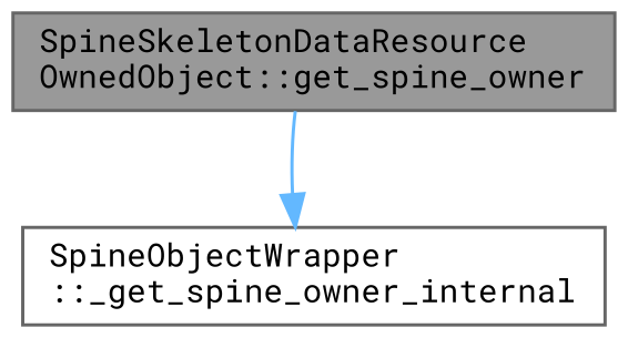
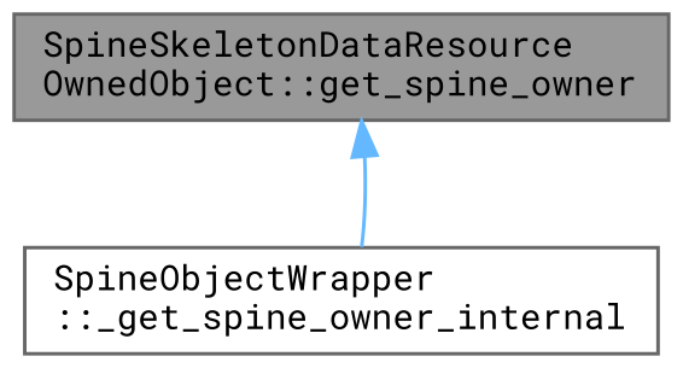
  digraph {
    rankdir=TB
    fontname="Roboto Mono"
    node [fontname="Roboto Mono" fontsize=10 shape=box style=filled]
    n1 [color=gray40 fillcolor=grey60 fontcolor=black height=0.2 label="SpineSkeletonDataResource\lOwnedObject::get_spine_owner" width=0.4]
    n2 [color=grey40 fillcolor=white height=0.2 label="SpineObjectWrapper\l::_get_spine_owner_internal" width=0.4]
-   n1 -> n2 [color=steelblue1 fontname="Roboto Mono" fontsize=10 labelfontname=Helvetica labelfontsize=10 style=solid]
+   n2 -> n1 [color=steelblue1 fontname="Roboto Mono" fontsize=10 labelfontname=Helvetica labelfontsize=10 style=solid]
  }
